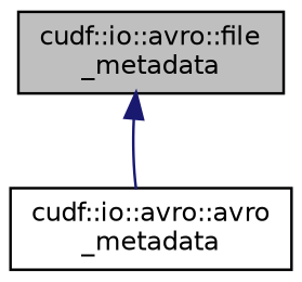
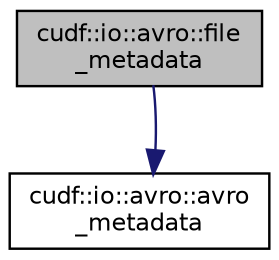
  digraph {
    node [color=black fontname=Helvetica fontsize=10 shape=record style=filled]
    n1 [fillcolor=grey75 fontcolor=black height=0.2 label="cudf::io::avro::file\l_metadata" width=0.4]
    n2 [fillcolor=white height=0.2 label="cudf::io::avro::avro\l_metadata" width=0.4]
-   n1 -> n2 [color=midnightblue dir=back fontname=Helvetica fontsize=10 labelfontname=Helvetica labelfontsize=10 style=solid]
+   n2 -> n1 [color=midnightblue dir=back fontname=Helvetica fontsize=10 labelfontname=Helvetica labelfontsize=10 style=solid]
  }
